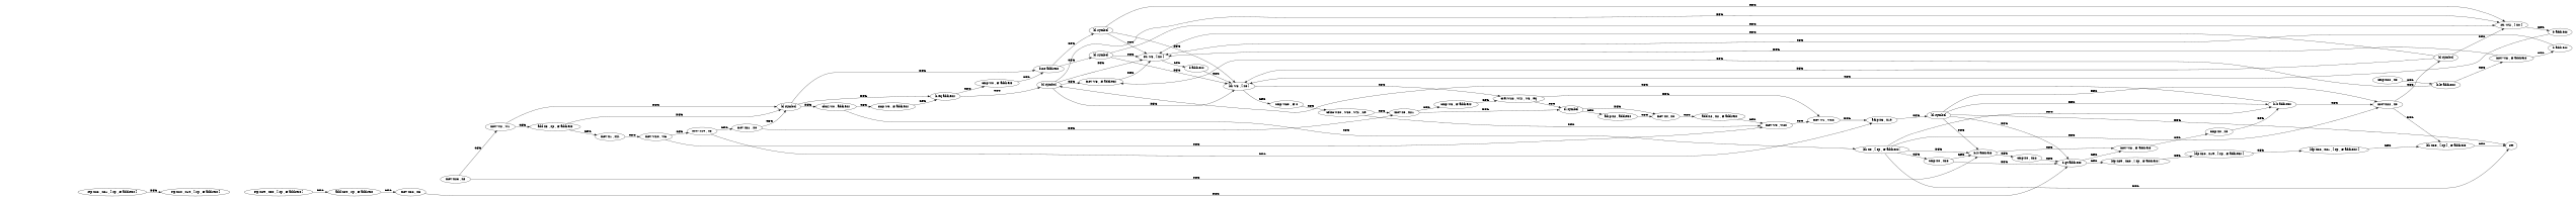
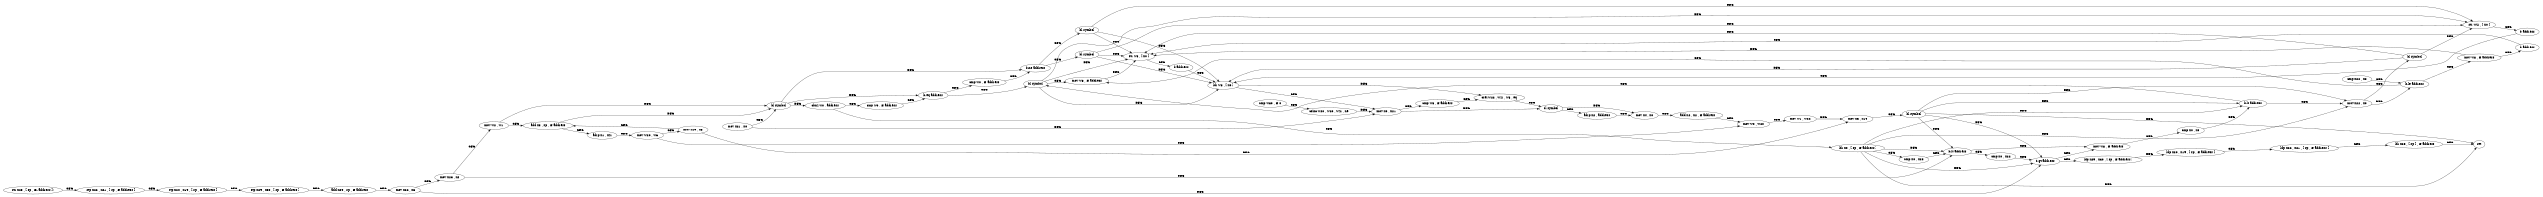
  digraph {
    rankdir=LR
+   n1 [label="str x23 , [ sp , #- address ]!"]
    n2 [label="stp x22 , x21 , [ sp , # address ]"]
    n3 [label="stp x20 , x19 , [ sp , # address ]"]
    n4 [label="stp x29 , x30 , [ sp , # address ]"]
    n5 [label="add x29 , sp , # address"]
    n6 [label="mov x22 , x3"]
    n7 [label="mov x23 , x2"]
    n8 [label="b.gt address"]
    n9 [label="mov w2 , w1"]
    n10 [label="b.lt address"]
    n11 [label="mov w8 , # address"]
    n12 [label="ldp x29 , x30 , [ sp , # address ]"]
    n13 [label="add x3 , sp , # address"]
    n14 [label="bl symbol"]
    n15 [label="cmp x0 , x22"]
-   n16 [label="mov x1 , xzr"]
+   n16 [label="adrp x1 , xzr"]
    n17 [label="cbnz w0 , address"]
    n18 [label="b.eq address"]
    n19 [label="b.ne address"]
    n20 [label="mov w20 , w6"]
    n21 [label="mov x19 , x5"]
    n22 [label="mov w0 , w20"]
    n23 [label="mov x21 , x0"]
-   n24 [label="adrp x3 , x19"]
+   n24 [label="mov x3 , x19"]
    n25 [label="csinc w20 , w20 , wzr , ne"]
    n26 [label="mov x0 , x21"]
    n27 [label="mov w1 , w22"]
    n28 [label="bl symbol"]
    n29 [label="cmp w8 , # address"]
    n30 [label="bl symbol"]
    n31 [label="cmp w0 , # address"]
    n32 [label="ldr x0 , [ sp , # address ]"]
    n33 [label="bl symbol"]
    n34 [label="cmp w0 , # address"]
    n35 [label="bl symbol"]
    n36 [label="bl symbol"]
    n37 [label="cmp x0 , x23"]
    n38 [label="b.lt address"]
    n39 [label="mov x22 , x0"]
    n40 [label=ret]
    n41 [label="bl symbol"]
    n42 [label="b.le address"]
    n43 [label="mov w8 , # address"]
    n44 [label="ldr w8 , [ x0 ]"]
    n45 [label="str wzr , [ x0 ]"]
    n46 [label="str w8 , [ x0 ]"]
    n47 [label="cmp w80 , # 0"]
    n48 [label="csel w22 , wzr , w8 , eq"]
    n49 [label="b address"]
    n50 [label="b address"]
    n51 [label="cmp x0 , x0"]
    n52 [label="mov w8 , # address"]
    n53 [label="ldp x20 , x19 , [ sp , # address ]"]
    n54 [label="ldp x22 , x21 , [ sp , # address ]"]
    n55 [label="adrp x2 , address"]
    n56 [label="mov x4 , x0"]
    n57 [label="add x2 , x2 , # address"]
    n58 [label="cmp x22 , x8"]
    n59 [label="b address"]
    n60 [label="ldr x23 , [ sp ] , # address"]
-   n2 -> n3 [label=DFG]
+   n1 -> n2 [label=CFG]
+   n2 -> n3 [label=CFG]
+   n3 -> n4 [label=CFG]
    n4 -> n5 [label=DFG]
    n5 -> n6 [label=CFG]
+   n6 -> n7 [label=CFG]
    n6 -> n8 [label=DFG]
    n7 -> n9 [label=CFG]
    n7 -> n10 [label=DFG]
    n8 -> n11 [label=CFG]
    n8 -> n12 [label=CFG]
    n9 -> n13 [label=CFG]
    n9 -> n14 [label=DFG]
    n10 -> n11 [label=CFG]
    n10 -> n15 [label=CFG]
    n11 -> n51 [label=CFG]
-   n12 -> n53 [label=CFG]
+   n12 -> n53 [label=DFG]
    n13 -> n14 [label=DFG]
    n13 -> n16 [label=CFG]
    n14 -> n17 [label=DFG]
    n14 -> n18 [label=DFG]
    n14 -> n19 [label=DFG]
    n15 -> n8 [label=CFG]
    n16 -> n20 [label=CFG]
    n17 -> n31 [label=CFG]
    n17 -> n32 [label=CFG]
    n18 -> n33 [label=CFG]
    n18 -> n34 [label=CFG]
    n19 -> n35 [label=CFG]
    n19 -> n36 [label=CFG]
    n20 -> n21 [label=CFG]
    n20 -> n22 [label=DFG]
-   n21 -> n23 [label=CFG]
+   n21 -> n13 [label=CFG]
    n21 -> n24 [label=DFG]
    n22 -> n27 [label=CFG]
    n23 -> n14 [label=CFG]
    n23 -> n26 [label=DFG]
    n24 -> n28 [label=CFG]
-   n25 -> n22 [label=DFG]
-   n25 -> n26 [label=CFG]
+   n25 -> n26 [label=DFG]
    n26 -> n29 [label=CFG]
    n26 -> n30 [label=DFG]
    n27 -> n24 [label=DFG]
    n28 -> n8 [label=DFG]
    n28 -> n10 [label=DFG]
    n28 -> n38 [label=DFG]
    n28 -> n39 [label=DFG]
    n28 -> n40 [label=DFG]
    n29 -> n48 [label=CFG]
    n30 -> n55 [label=CFG]
    n30 -> n56 [label=DFG]
    n31 -> n18 [label=CFG]
-   n37 -> n8 [label=DFG]
+   n32 -> n8 [label=DFG]
    n32 -> n10 [label=DFG]
    n32 -> n37 [label=CFG]
    n32 -> n38 [label=DFG]
    n32 -> n39 [label=DFG]
    n32 -> n40 [label=DFG]
    n33 -> n43 [label=CFG]
    n33 -> n44 [label=DFG]
    n33 -> n45 [label=DFG]
    n33 -> n46 [label=DFG]
    n34 -> n19 [label=CFG]
    n35 -> n44 [label=DFG]
    n35 -> n45 [label=DFG]
    n35 -> n46 [label=DFG]
    n36 -> n44 [label=DFG]
    n36 -> n45 [label=DFG]
    n36 -> n46 [label=DFG]
    n37 -> n10 [label=CFG]
    n38 -> n33 [label=CFG]
    n38 -> n39 [label=CFG]
    n39 -> n41 [label=CFG]
-   n39 -> n60 [label=DFG]
+   n39 -> n42 [label=DFG]
    n41 -> n44 [label=DFG]
    n41 -> n45 [label=DFG]
    n41 -> n46 [label=DFG]
    n42 -> n43 [label=CFG]
    n42 -> n52 [label=CFG]
    n43 -> n46 [label=DFG]
-   n44 -> n47 [label=CFG]
-   n44 -> n48 [label=CFG]
+   n44 -> n26 [label=CFG]
+   n44 -> n48 [label=DFG]
    n45 -> n49 [label=CFG]
    n46 -> n50 [label=CFG]
    n47 -> n25 [label=CFG]
-   n48 -> n27 [label=DFG]
    n48 -> n30 [label=CFG]
    n49 -> n44 [label=CFG]
    n50 -> n44 [label=CFG]
    n51 -> n38 [label=CFG]
    n52 -> n46 [label=DFG]
    n52 -> n59 [label=CFG]
    n53 -> n54 [label=CFG]
    n54 -> n60 [label=CFG]
    n55 -> n56 [label=CFG]
    n56 -> n57 [label=CFG]
    n57 -> n22 [label=CFG]
    n58 -> n42 [label=CFG]
    n59 -> n46 [label=CFG]
    n60 -> n40 [label=CFG]
  }
